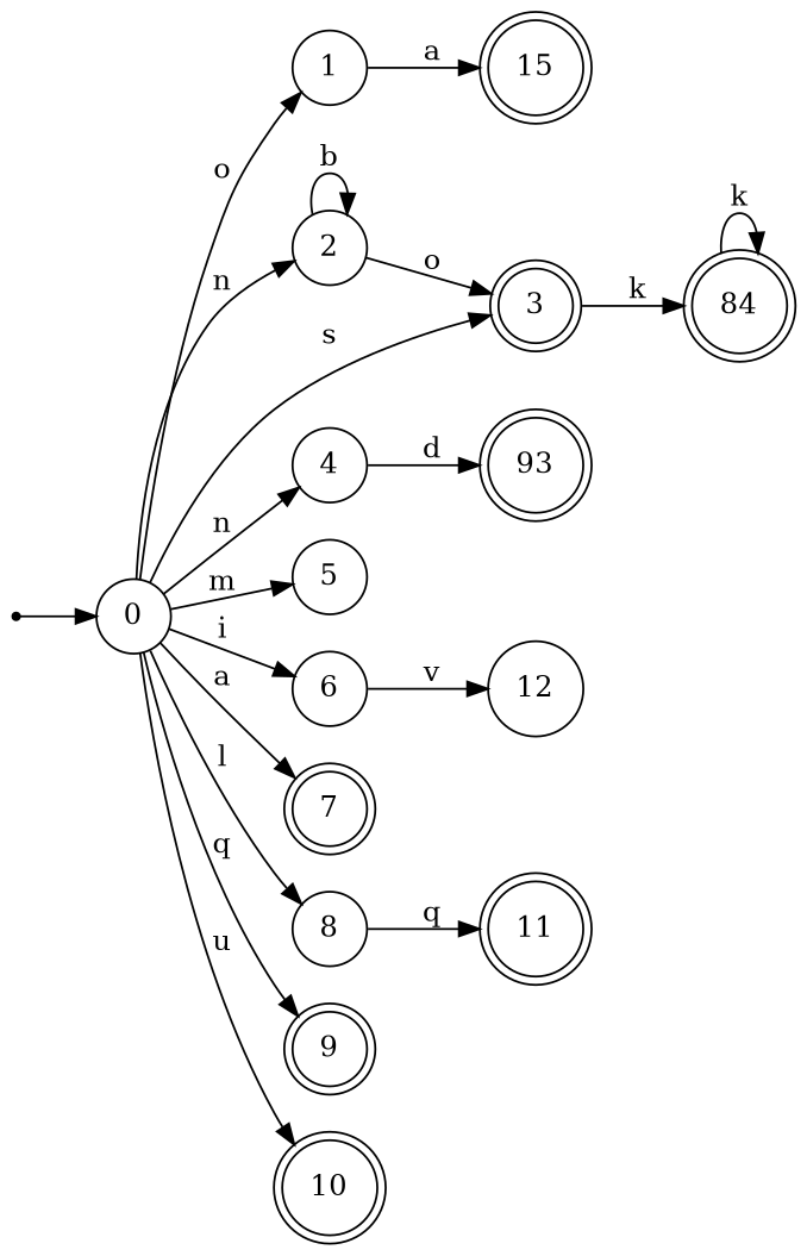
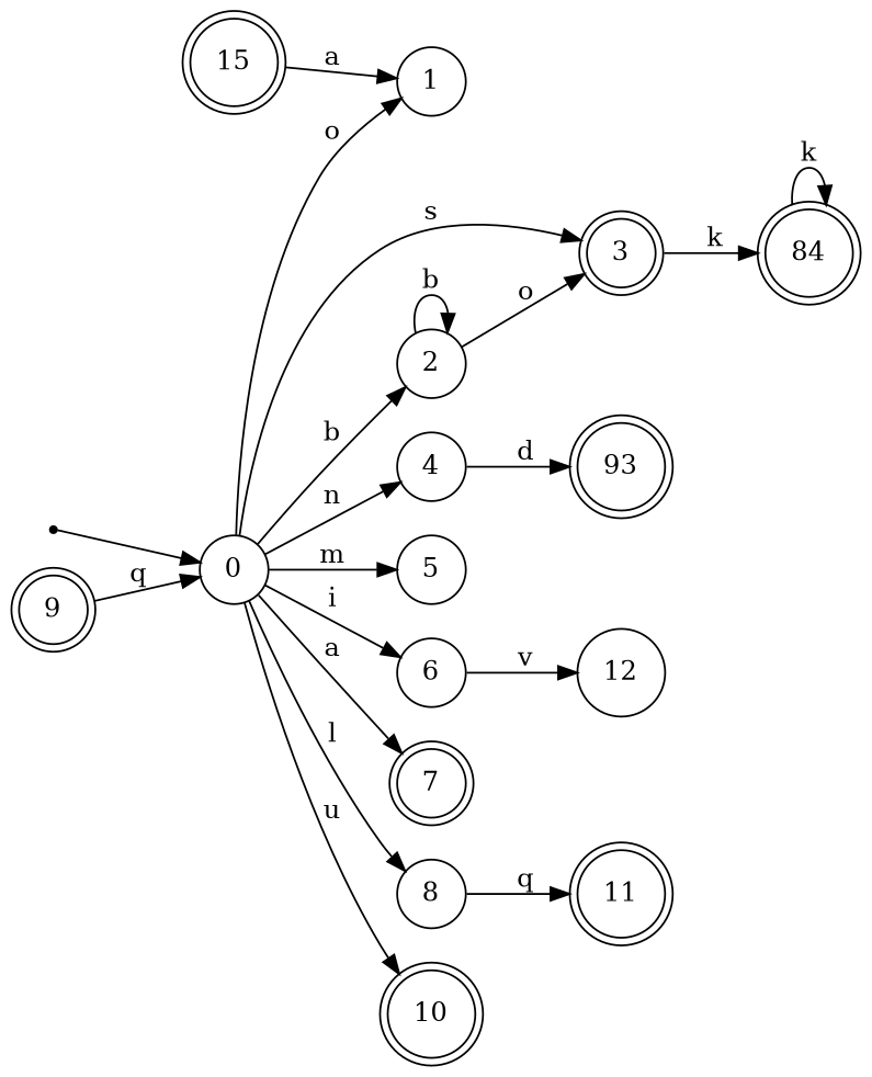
  digraph {
    rankdir=LR
    node [shape=circle]
    dummy0 [shape=point]
    0
    1
    2
    3 [shape=doublecircle]
    4
    5
    6
    7 [shape=doublecircle]
    8
    9 [shape=doublecircle]
    10 [shape=doublecircle]
    15 [shape=doublecircle]
    n14 [label=84 shape=doublecircle]
    n15 [label=93 shape=doublecircle]
    12
    11 [shape=doublecircle]
    dummy0 -> 0
    0 -> 1 [label=o]
-   0 -> 2 [label=n]
+   0 -> 2 [label=b]
    0 -> 3 [label=s]
    0 -> 4 [label=n]
    0 -> 5 [label=m]
    0 -> 6 [label=i]
    0 -> 7 [label=a]
    0 -> 8 [label=l]
-   0 -> 9 [label=q]
+   9 -> 0 [label=q]
    0 -> 10 [label=u]
-   1 -> 15 [label=a]
+   15 -> 1 [label=a]
    2 -> 2 [label=b]
    2 -> 3 [label=o]
    3 -> n14 [label=k]
    4 -> n15 [label=d]
    6 -> 12 [label=v]
    8 -> 11 [label=q]
    n14 -> n14 [label=k]
  }
